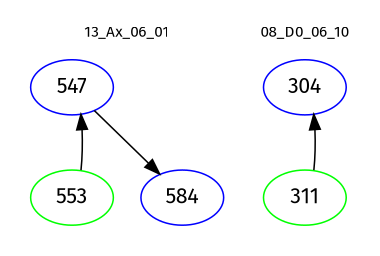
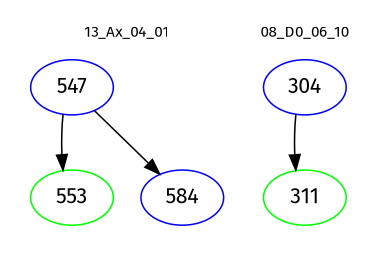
  digraph {
    fontname="Fira Sans"
    node [color=blue fontname="Fira Sans"]
    edge [color=black fontname="Fira Sans"]
    n1 [label=547]
    n2 [color=green label=553]
    n3 [label=584]
    n4 [label=304]
    n5 [color=green label=311]
    subgraph cluster_1 {
      color=white
      fontsize=10
-     label="13_Ax_06_01"
+     label="13_Ax_04_01"
      n1
      n2
      n3
    }
    subgraph cluster_2 {
      color=white
      fontsize=10
      label="08_D0_06_10"
      n4
      n5
    }
-   n2 -> n1
+   n1 -> n2
    n1 -> n3
-   n5 -> n4
+   n4 -> n5
  }
